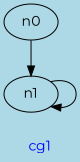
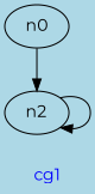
  digraph {
    bgcolor=lightblue
    fontcolor=blue
    label=cg1
    fontname=Montserrat
    node [fontname=Montserrat]
    edge [fontname=Montserrat]
    n0
-   n1
+   n1 [label=n2]
    n0 -> n1
    n1 -> n1
  }
